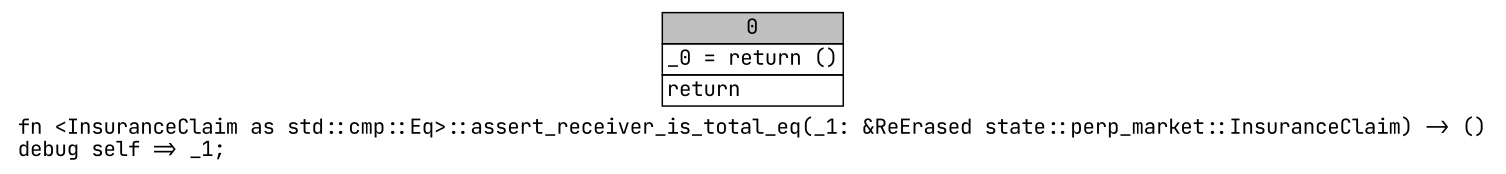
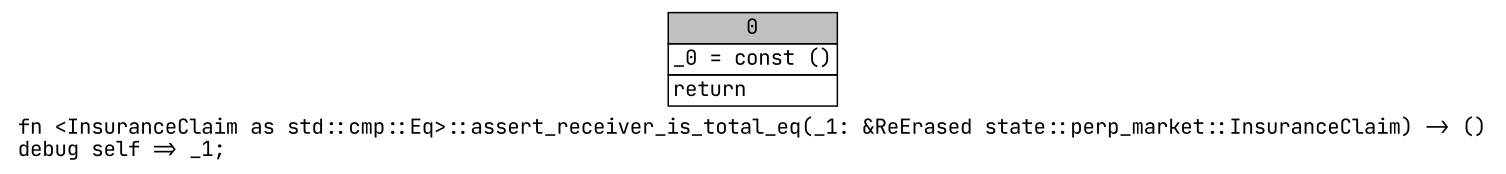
  digraph {
    fontname="JetBrains Mono"
    label=<fn &lt;InsuranceClaim as std::cmp::Eq&gt;::assert_receiver_is_total_eq(_1: &amp;ReErased state::perp_market::InsuranceClaim) -&gt; ()<br align="left"/>debug self =&gt; _1;<br align="left"/>>
    rankdir=LR
-   n1 [fontname="JetBrains Mono" label=<<table border="0" cellborder="1" cellspacing="0"><tr><td bgcolor="gray" align="center" colspan="1">0</td></tr><tr><td align="left" balign="left">_0 = return ()<br/></td></tr><tr><td align="left">return</td></tr></table>> shape=none]
+   n1 [fontname="JetBrains Mono" label=<<table border="0" cellborder="1" cellspacing="0"><tr><td bgcolor="gray" align="center" colspan="1">0</td></tr><tr><td align="left" balign="left">_0 = const ()<br/></td></tr><tr><td align="left">return</td></tr></table>> shape=none]
  }
